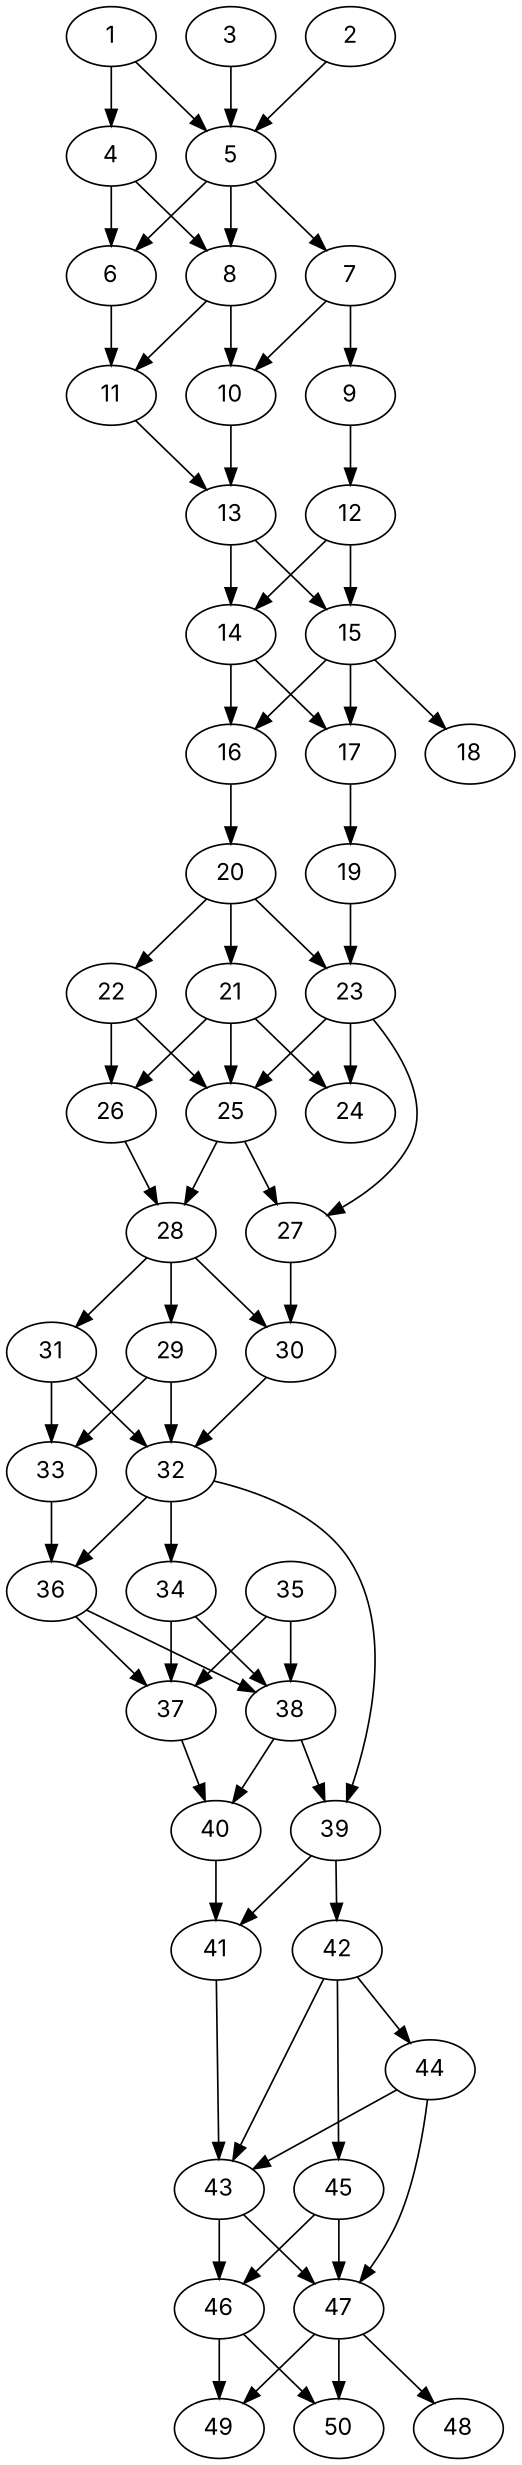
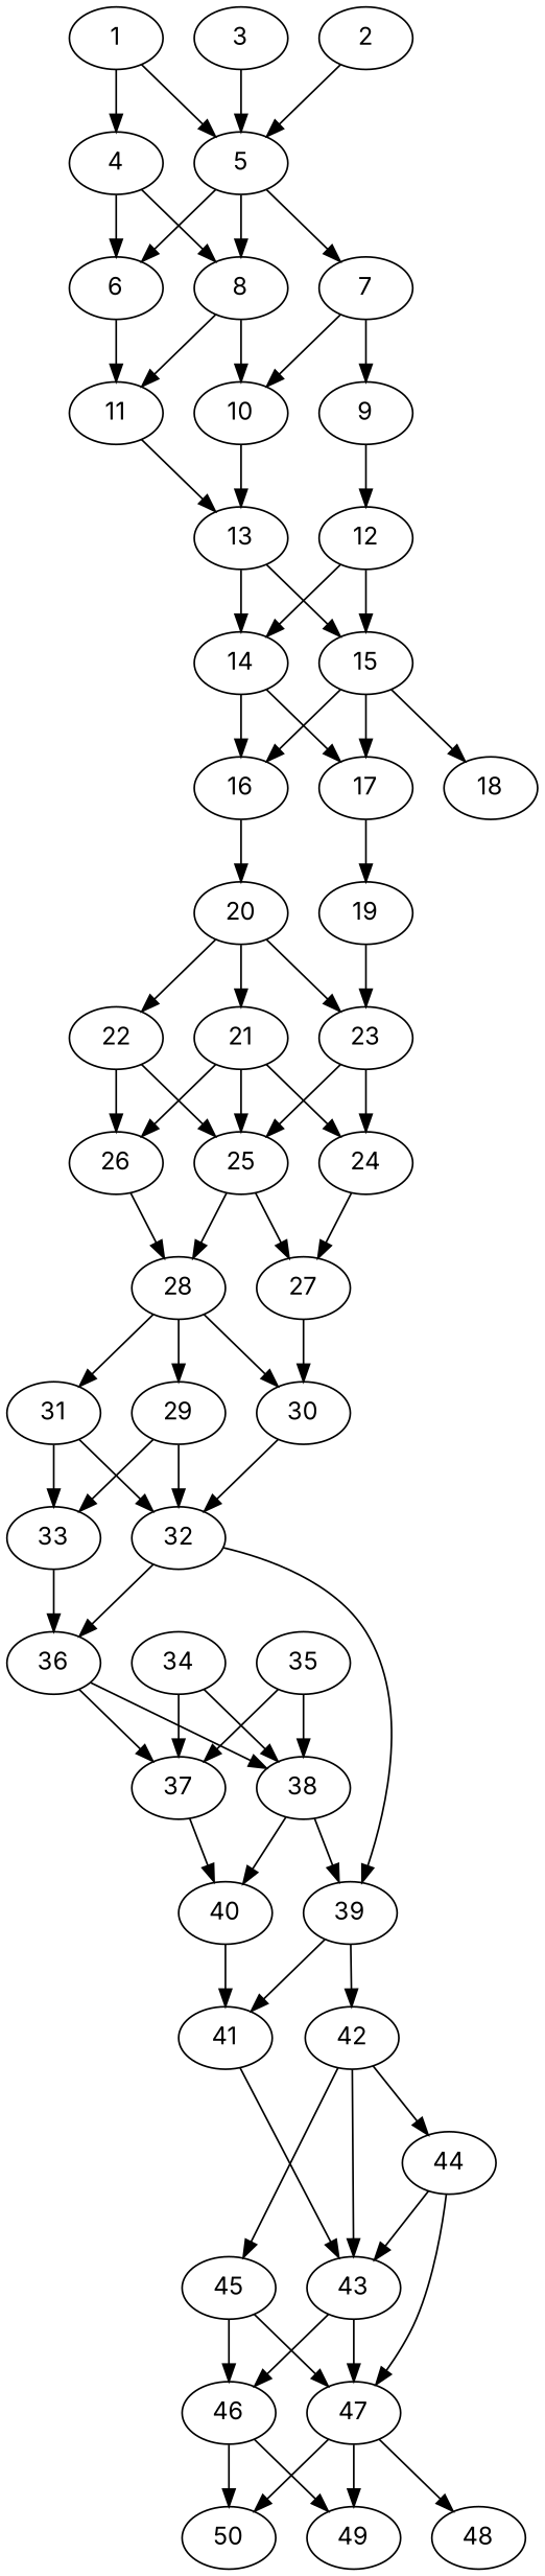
  digraph {
    fontname=Inter
    node [alpha=0.09 fontname=Inter]
    edge [fontname=Inter]
    1 [alpha=0.08 expect_size=23785472]
    4 [alpha=0.12 expect_size=39224320]
    5 [expect_size=12258304]
    6 [expect_size=16673792]
    8 [alpha=0.15 expect_size=51355648]
    7 [alpha=0.07 expect_size=37709824]
    11 [alpha=0.17 expect_size=46128128]
    10 [alpha=0.06 expect_size=51395584]
    9 [alpha=0.18 expect_size=34141184]
    2 [alpha=0.16 expect_size=5897216]
    3 [alpha=0.00 expect_size=46667776]
    13 [alpha=0.10 expect_size=7234560]
    12 [alpha=0.13 expect_size=17458176]
    14 [alpha=0.12 expect_size=7311360]
    15 [expect_size=35629056]
    16 [alpha=0.06 expect_size=9645056]
    17 [alpha=0.02 expect_size=30125056]
    18 [alpha=0.17 expect_size=47175680]
    20 [alpha=0.19 expect_size=31969280]
    19 [alpha=0.19 expect_size=35592192]
    23 [alpha=0.20 expect_size=21951488]
    21 [alpha=0.06 expect_size=45376512]
    22 [alpha=0.14 expect_size=38745088]
    24 [alpha=0.20 expect_size=44801024]
    25 [alpha=0.03 expect_size=25438208]
    26 [alpha=0.10 expect_size=45942784]
    27 [alpha=0.12 expect_size=13523968]
    28 [alpha=0.13 expect_size=17838080]
    30 [alpha=0.19 expect_size=8215552]
    29 [alpha=0.06 expect_size=11269120]
    31 [expect_size=51948544]
    32 [alpha=0.05 expect_size=19456000]
    33 [alpha=0.01 expect_size=5765120]
    34 [alpha=0.18 expect_size=52298752]
    36 [alpha=0.20 expect_size=10334208]
    39 [alpha=0.15 expect_size=45728768]
    37 [alpha=0.02 expect_size=34654208]
    38 [alpha=0.02 expect_size=15352832]
    35 [alpha=0.08 expect_size=51483648]
    40 [alpha=0.20 expect_size=13123584]
    41 [alpha=0.01 expect_size=10875904]
    42 [alpha=0.17 expect_size=32686080]
    43 [alpha=0.19 expect_size=43582464]
    44 [alpha=0.19 expect_size=45558784]
    45 [alpha=0.07 expect_size=40683520]
    46 [alpha=0.12 expect_size=12157952]
    47 [alpha=0.01 expect_size=11570176]
    49 [alpha=0.11 expect_size=22046720]
    50 [expect_size=11021312]
    48 [alpha=0.15 expect_size=16617472]
    1 -> 4
    1 -> 5
    4 -> 6
    4 -> 8
    5 -> 6
    5 -> 8
    5 -> 7
    6 -> 11
    8 -> 11
    8 -> 10
    7 -> 10
    7 -> 9
    11 -> 13
    10 -> 13
    9 -> 12
    2 -> 5
    3 -> 5
    13 -> 14
    13 -> 15
    12 -> 14
    12 -> 15
    14 -> 16
    14 -> 17
    15 -> 16
    15 -> 17
    15 -> 18
    16 -> 20
    17 -> 19
    20 -> 23
    20 -> 21
    20 -> 22
    19 -> 23
    23 -> 24
    23 -> 25
    21 -> 24
    21 -> 25
    21 -> 26
    22 -> 25
    22 -> 26
-   23 -> 27
+   24 -> 27
    25 -> 27
    25 -> 28
    26 -> 28
    27 -> 30
    28 -> 30
    28 -> 29
    28 -> 31
    30 -> 32
    29 -> 32
    29 -> 33
    31 -> 32
    31 -> 33
-   32 -> 34
    32 -> 36
    32 -> 39
    33 -> 36
    34 -> 37
    34 -> 38
    36 -> 37
    36 -> 38
    39 -> 41
    39 -> 42
    37 -> 40
    38 -> 39
    38 -> 40
    35 -> 37
    35 -> 38
    40 -> 41
    41 -> 43
    42 -> 43
    42 -> 44
    42 -> 45
    43 -> 46
    43 -> 47
    44 -> 43
    44 -> 47
    45 -> 46
    45 -> 47
    46 -> 49
    46 -> 50
    47 -> 49
    47 -> 50
    47 -> 48
  }
